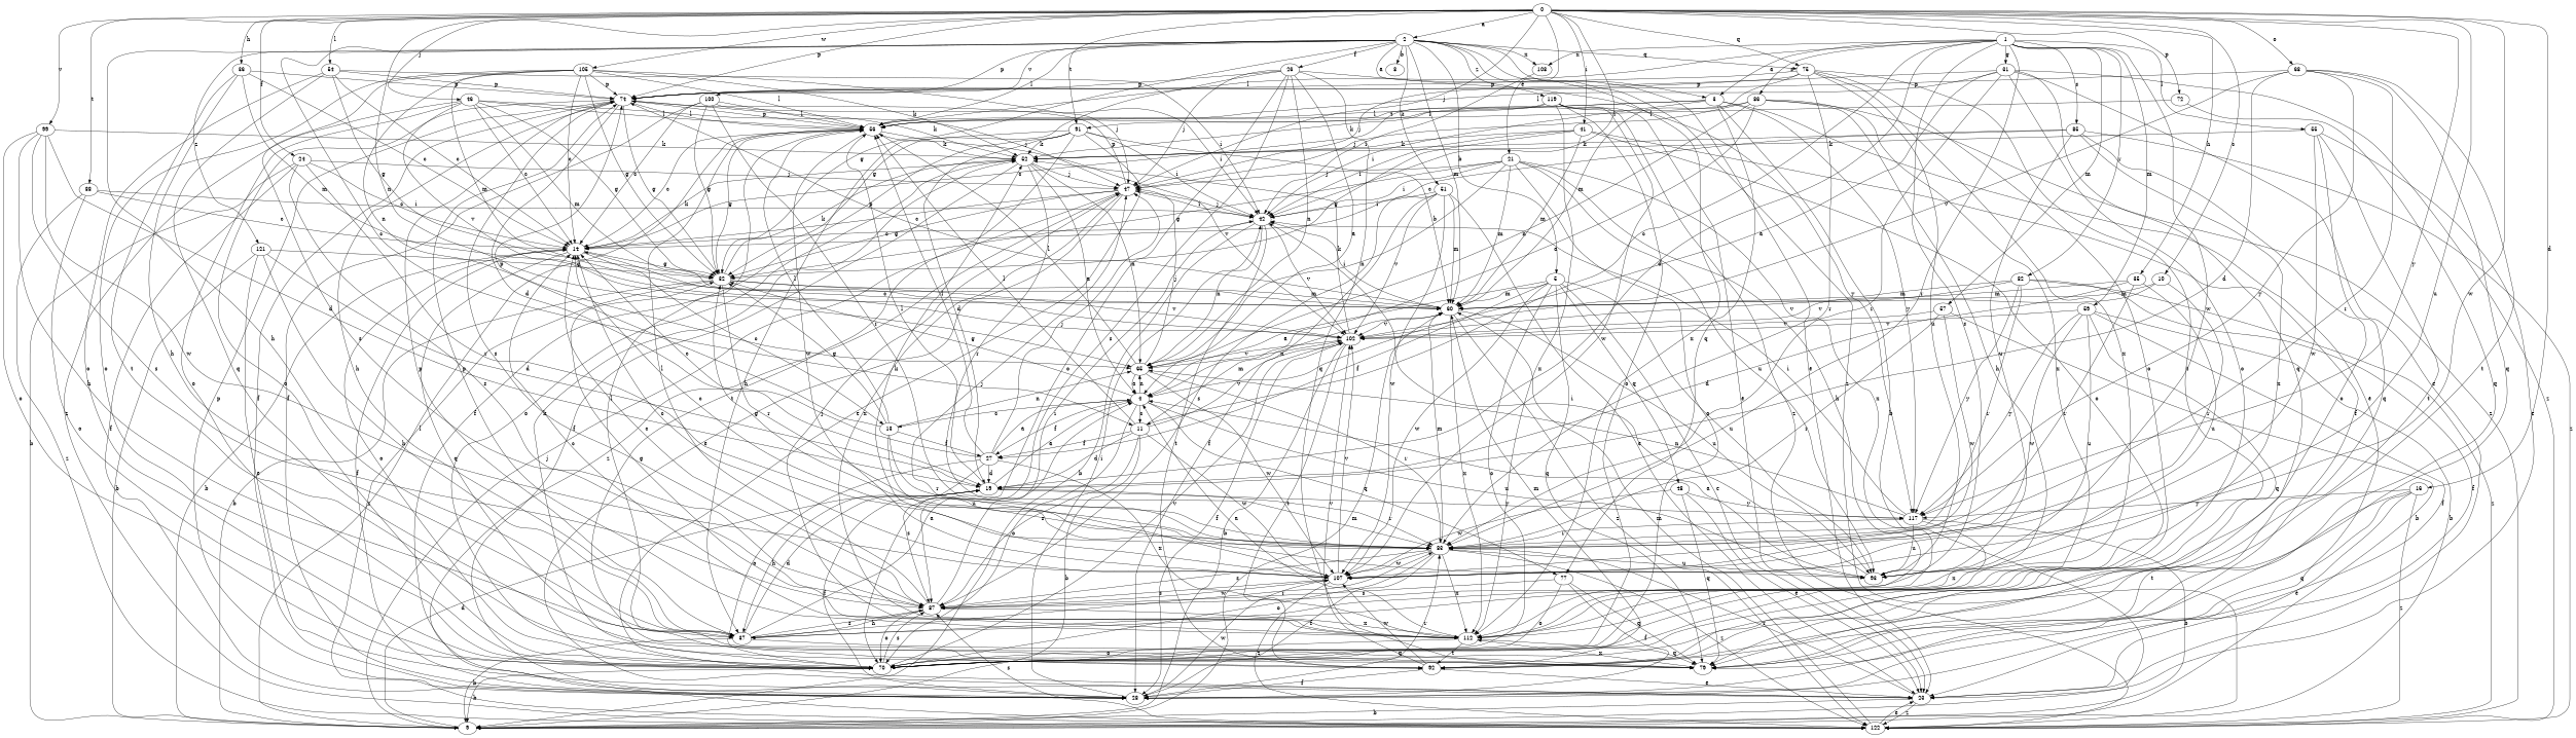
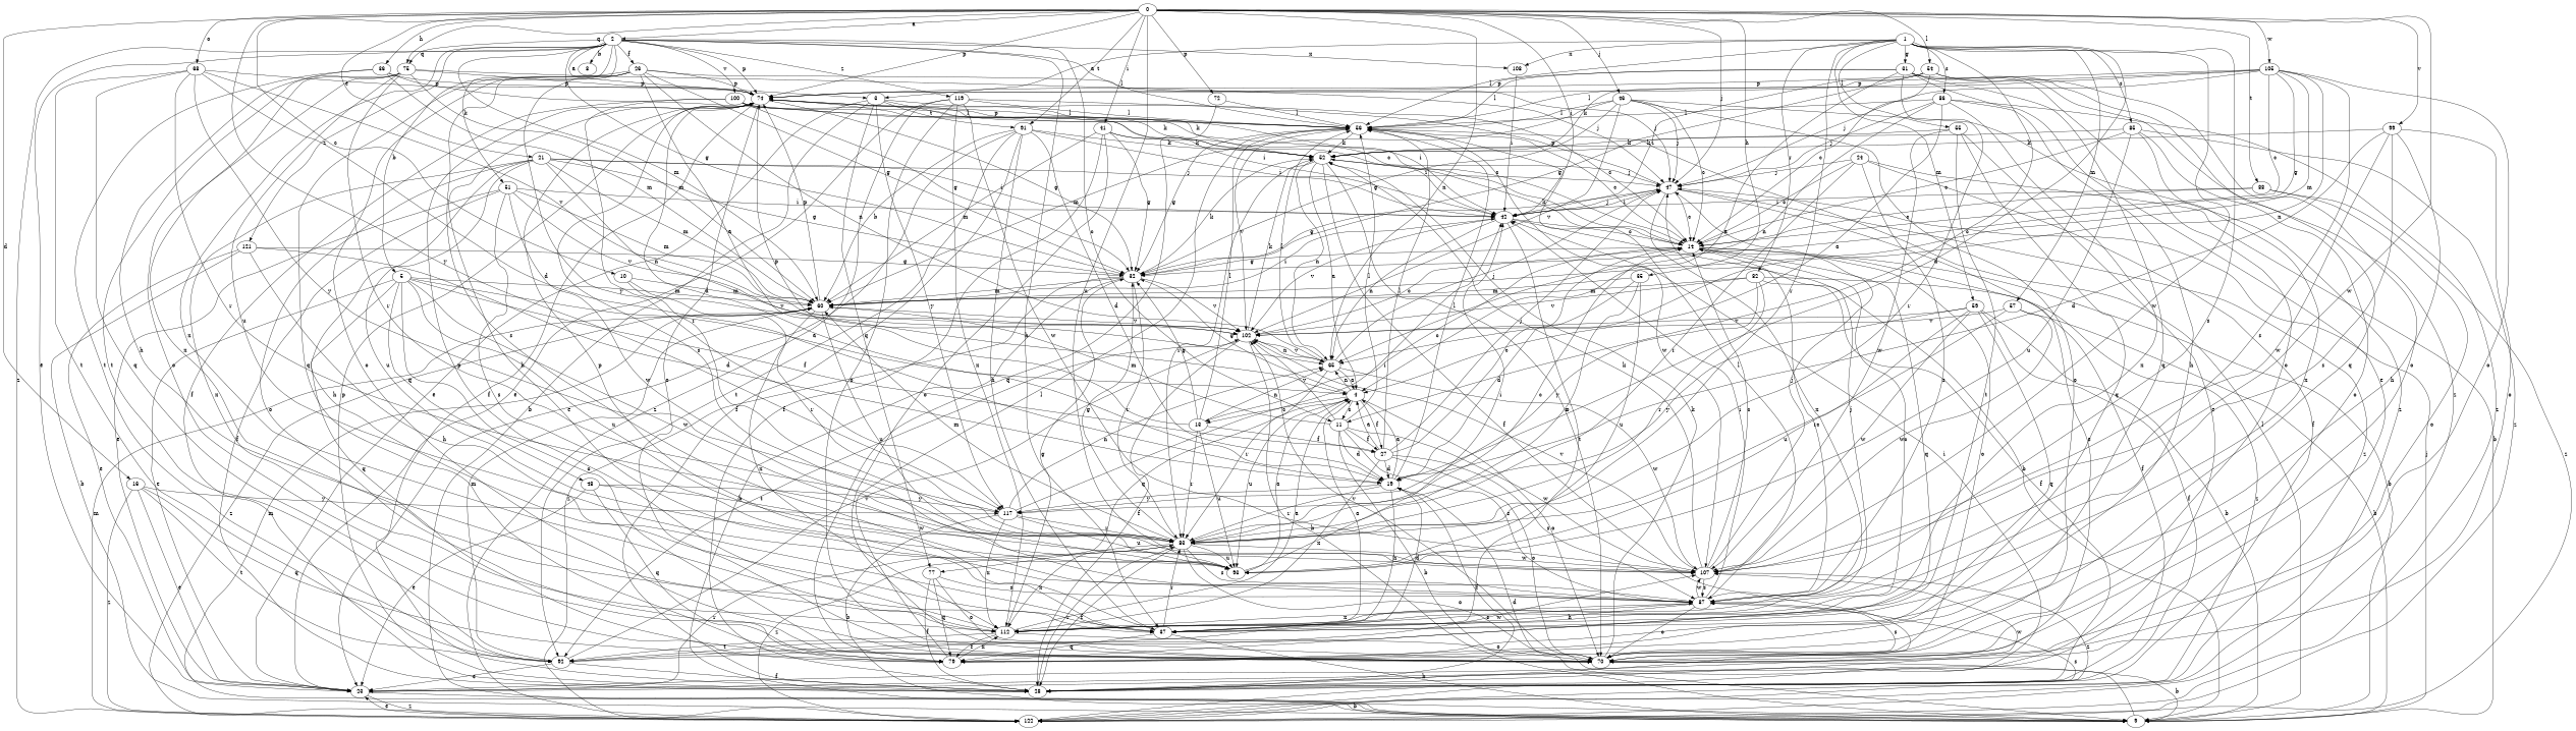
  strict digraph {
    0
    2
    10
    16
    21
    24
    35
    36
    41
    42
    46
    47
    54
    65
    68
    72
    74
    75
    88
    91
    n21 [label=93]
    99
    105
    107
    117
    3
    11
    56
    108
    5
    8
    23
    26
    32
    37
    51
    60
    100
    112
    119
    121
    122
    83
    102
    79
    92
    70
    87
    9
    14
    28
    19
    52
    4
    1
    31
    55
    57
    59
    82
    85
    86
    77
    27
    n65 [label=48]
    13
    0 -> 2 [label=a]
    0 -> 10 [label=c]
    0 -> 16 [label=d]
    0 -> 21 [label=e]
-   0 -> 24 [label=f]
    0 -> 35 [label=h]
    0 -> 36 [label=h]
    0 -> 41 [label=i]
    0 -> 42 [label=i]
    0 -> 46 [label=j]
    0 -> 47 [label=j]
    0 -> 54 [label=l]
    0 -> 65 [label=n]
    0 -> 68 [label=o]
    0 -> 72 [label=p]
    0 -> 74 [label=p]
    0 -> 75 [label=q]
    0 -> 88 [label=t]
    0 -> 91 [label=t]
    0 -> n21 [label=u]
    0 -> 99 [label=v]
    0 -> 105 [label=w]
    0 -> 107 [label=w]
    0 -> 117 [label=y]
    2 -> 74 [label=p]
    2 -> 75 [label=q]
    2 -> 3 [label=a]
    2 -> 11 [label=c]
    2 -> 56 [label=l]
    2 -> 108 [label=x]
    2 -> 5 [label=b]
    2 -> 8 [label=b]
    2 -> 23 [label=e]
    2 -> 26 [label=f]
    2 -> 32 [label=g]
    2 -> 37 [label=h]
    2 -> 51 [label=k]
    2 -> 60 [label=m]
    2 -> 100 [label=v]
    2 -> 112 [label=x]
    2 -> 119 [label=z]
    2 -> 121 [label=z]
    2 -> 122 [label=z]
    10 -> 60 [label=m]
    10 -> 83 [label=r]
    10 -> 102 [label=v]
    16 -> 117 [label=y]
    16 -> 23 [label=e]
    16 -> 122 [label=z]
    16 -> 79 [label=q]
    16 -> 92 [label=t]
    21 -> 42 [label=i]
    21 -> 47 [label=j]
    21 -> 65 [label=n]
    21 -> n21 [label=u]
    21 -> 32 [label=g]
    21 -> 37 [label=h]
    21 -> 60 [label=m]
    21 -> 112 [label=x]
    21 -> 70 [label=o]
    24 -> 47 [label=j]
    24 -> 83 [label=r]
    24 -> 87 [label=s]
    24 -> 9 [label=b]
    24 -> 14 [label=c]
    24 -> 28 [label=f]
    35 -> n21 [label=u]
    35 -> 60 [label=m]
    35 -> 83 [label=r]
    35 -> 19 [label=d]
    36 -> 74 [label=p]
    36 -> 37 [label=h]
    36 -> 60 [label=m]
    36 -> 92 [label=t]
    36 -> 14 [label=c]
    41 -> 42 [label=i]
    41 -> 32 [label=g]
    41 -> 60 [label=m]
    41 -> 70 [label=o]
    41 -> 28 [label=f]
    41 -> 52 [label=k]
    42 -> 47 [label=j]
    42 -> 65 [label=n]
    42 -> 102 [label=v]
    42 -> 92 [label=t]
    42 -> 9 [label=b]
    42 -> 14 [label=c]
    46 -> 47 [label=j]
    46 -> 56 [label=l]
    46 -> 32 [label=g]
    46 -> 60 [label=m]
    46 -> 122 [label=z]
    46 -> 102 [label=v]
    46 -> 70 [label=o]
    46 -> 14 [label=c]
    47 -> 42 [label=i]
    47 -> 74 [label=p]
    47 -> 23 [label=e]
    47 -> 32 [label=g]
    47 -> 112 [label=x]
    47 -> 122 [label=z]
    47 -> 14 [label=c]
    54 -> 42 [label=i]
    54 -> 74 [label=p]
    54 -> 32 [label=g]
    54 -> 79 [label=q]
    54 -> 70 [label=o]
    54 -> 14 [label=c]
    65 -> 47 [label=j]
    65 -> 107 [label=w]
    65 -> 56 [label=l]
    65 -> 83 [label=r]
    65 -> 102 [label=v]
    65 -> 4 [label=a]
    68 -> 74 [label=p]
    68 -> 117 [label=y]
    68 -> 83 [label=r]
    68 -> 102 [label=v]
    68 -> 79 [label=q]
    68 -> 92 [label=t]
    68 -> 19 [label=d]
    72 -> 56 [label=l]
    72 -> 79 [label=q]
    74 -> 56 [label=l]
    74 -> 32 [label=g]
    74 -> 37 [label=h]
    74 -> 70 [label=o]
    74 -> 87 [label=s]
    74 -> 28 [label=f]
    74 -> 19 [label=d]
    74 -> 52 [label=k]
    75 -> 47 [label=j]
    75 -> 74 [label=p]
    75 -> n21 [label=u]
    75 -> 60 [label=m]
    75 -> 112 [label=x]
    75 -> 83 [label=r]
    75 -> 92 [label=t]
    75 -> 70 [label=o]
    88 -> 42 [label=i]
    88 -> 122 [label=z]
    88 -> 70 [label=o]
    88 -> 14 [label=c]
    91 -> 42 [label=i]
    91 -> 23 [label=e]
    91 -> 37 [label=h]
    91 -> 60 [label=b]
    91 -> 92 [label=t]
    91 -> 28 [label=f]
    91 -> 19 [label=d]
    91 -> 52 [label=k]
    n21 -> 42 [label=i]
    n21 -> 4 [label=a]
    99 -> 107 [label=w]
    99 -> 37 [label=h]
    99 -> 70 [label=o]
    99 -> 87 [label=s]
    99 -> 19 [label=d]
    99 -> 52 [label=k]
    105 -> 47 [label=j]
    105 -> 65 [label=n]
    105 -> 74 [label=p]
    105 -> 56 [label=l]
    105 -> 32 [label=g]
    105 -> 60 [label=m]
    105 -> 70 [label=o]
    105 -> 87 [label=s]
    105 -> 14 [label=c]
    105 -> 52 [label=k]
    107 -> 47 [label=j]
    107 -> 122 [label=z]
    107 -> 102 [label=v]
    107 -> 87 [label=s]
    107 -> 14 [label=c]
    107 -> 52 [label=k]
    117 -> 42 [label=i]
    117 -> 65 [label=n]
    117 -> n21 [label=u]
    117 -> 112 [label=x]
    117 -> 83 [label=r]
    117 -> 9 [label=b]
    3 -> 42 [label=i]
    3 -> 91 [label=t]
    3 -> 117 [label=y]
    3 -> 23 [label=e]
    3 -> 9 [label=b]
    3 -> 52 [label=k]
    3 -> 77 [label=q]
    11 -> 107 [label=w]
    11 -> 56 [label=l]
    11 -> 60 [label=m]
    11 -> 102 [label=v]
    11 -> 87 [label=s]
    11 -> 9 [label=b]
    11 -> 19 [label=d]
    11 -> 27 [label=f]
    56 -> 74 [label=p]
    56 -> 107 [label=w]
    56 -> 32 [label=g]
    56 -> 102 [label=v]
    56 -> 14 [label=c]
    56 -> 52 [label=k]
    108 -> 42 [label=i]
    5 -> n21 [label=u]
    5 -> 107 [label=w]
    5 -> 23 [label=e]
    5 -> 60 [label=m]
    5 -> 79 [label=q]
    5 -> 70 [label=o]
    5 -> 4 [label=a]
    5 -> 27 [label=f]
    5 -> n65 [label=q]
    23 -> 122 [label=z]
    23 -> 83 [label=r]
    23 -> 9 [label=b]
    26 -> 47 [label=j]
    26 -> 65 [label=n]
    26 -> 74 [label=p]
    26 -> 117 [label=y]
    26 -> 32 [label=g]
    26 -> 79 [label=q]
    26 -> 70 [label=o]
    26 -> 87 [label=s]
    26 -> 4 [label=a]
    32 -> 60 [label=m]
    32 -> 122 [label=z]
    32 -> 83 [label=r]
    32 -> 102 [label=v]
    32 -> 9 [label=b]
    32 -> 52 [label=k]
    37 -> 74 [label=p]
    37 -> 83 [label=r]
    37 -> 79 [label=q]
    37 -> 87 [label=s]
    37 -> 9 [label=b]
    37 -> 19 [label=d]
    37 -> 4 [label=a]
    51 -> 42 [label=i]
    51 -> 107 [label=w]
    51 -> 23 [label=e]
    51 -> 60 [label=m]
    51 -> 102 [label=v]
    51 -> 87 [label=s]
    51 -> 28 [label=f]
    60 -> 42 [label=i]
    60 -> 74 [label=p]
    60 -> n21 [label=u]
    60 -> 112 [label=x]
    60 -> 122 [label=z]
    60 -> 102 [label=v]
    100 -> 42 [label=i]
    100 -> 56 [label=l]
    100 -> 32 [label=g]
    100 -> 83 [label=r]
    100 -> 14 [label=c]
    100 -> 28 [label=f]
    112 -> 47 [label=j]
    112 -> 74 [label=p]
    112 -> 32 [label=g]
-   112 -> 79 [label=q]
+   112 -> 79 [label=f]
    112 -> 92 [label=t]
    112 -> 70 [label=o]
    112 -> 14 [label=c]
    112 -> 4 [label=a]
    119 -> 107 [label=w]
    119 -> 56 [label=l]
    119 -> 23 [label=e]
    119 -> 112 [label=x]
    119 -> 122 [label=z]
    119 -> 70 [label=o]
    119 -> 14 [label=c]
    121 -> 23 [label=e]
    121 -> 32 [label=g]
    121 -> 37 [label=h]
    121 -> 9 [label=b]
    121 -> 19 [label=d]
    122 -> 23 [label=e]
    122 -> 60 [label=m]
    122 -> 87 [label=s]
    83 -> n21 [label=u]
    83 -> 107 [label=w]
    83 -> 32 [label=g]
    83 -> 60 [label=m]
    83 -> 112 [label=x]
    83 -> 122 [label=z]
    83 -> 70 [label=o]
    83 -> 87 [label=s]
    83 -> 14 [label=c]
    83 -> 28 [label=f]
    102 -> 65 [label=n]
    102 -> 92 [label=t]
    102 -> 9 [label=b]
    102 -> 14 [label=c]
    102 -> 28 [label=f]
    102 -> 52 [label=k]
    79 -> 56 [label=l]
    79 -> 112 [label=x]
    92 -> 107 [label=w]
    92 -> 23 [label=e]
    92 -> 60 [label=m]
    92 -> 102 [label=v]
    92 -> 28 [label=f]
    70 -> 102 [label=v]
    70 -> 87 [label=s]
    70 -> 9 [label=b]
    70 -> 52 [label=k]
    87 -> 42 [label=i]
    87 -> 107 [label=w]
    87 -> 56 [label=l]
    87 -> 37 [label=h]
    87 -> 112 [label=x]
    87 -> 70 [label=o]
    87 -> 14 [label=c]
    9 -> 47 [label=j]
    9 -> 56 [label=l]
    9 -> 60 [label=m]
    9 -> 19 [label=d]
    14 -> 32 [label=g]
    14 -> 79 [label=q]
-   70 -> 14 [label=o]
+   14 -> 70 [label=o]
    14 -> 9 [label=b]
    14 -> 28 [label=f]
    14 -> 52 [label=k]
    14 -> 13 [label=c]
    28 -> 42 [label=i]
    28 -> 74 [label=p]
    28 -> 107 [label=w]
    28 -> 83 [label=r]
    19 -> 117 [label=y]
    19 -> 56 [label=l]
    19 -> 37 [label=h]
    19 -> 83 [label=r]
    19 -> 28 [label=f]
    19 -> 4 [label=a]
    52 -> 47 [label=j]
    52 -> 65 [label=n]
    52 -> 83 [label=r]
    52 -> 70 [label=o]
    52 -> 28 [label=f]
    52 -> 4 [label=a]
    4 -> 65 [label=n]
    4 -> n21 [label=u]
    4 -> 11 [label=c]
    4 -> 32 [label=g]
    4 -> 70 [label=o]
    4 -> 77 [label=q]
    4 -> 27 [label=f]
    4 -> 13 [label=c]
    1 -> 107 [label=w]
    1 -> 3 [label=a]
    1 -> 11 [label=c]
    1 -> 56 [label=l]
    1 -> 108 [label=x]
    1 -> 83 [label=r]
    1 -> 87 [label=s]
    1 -> 19 [label=d]
    1 -> 31 [label=g]
    1 -> 55 [label=l]
    1 -> 57 [label=m]
    1 -> 59 [label=m]
    1 -> 82 [label=r]
    1 -> 85 [label=s]
    1 -> 86 [label=s]
    31 -> 74 [label=p]
    31 -> 56 [label=l]
    31 -> 23 [label=e]
    31 -> 122 [label=z]
    31 -> 83 [label=r]
    31 -> 79 [label=q]
    31 -> 70 [label=o]
    31 -> 4 [label=a]
    55 -> 107 [label=w]
    55 -> 23 [label=e]
    55 -> 79 [label=q]
    55 -> 92 [label=t]
    55 -> 52 [label=k]
    57 -> 107 [label=w]
    57 -> 83 [label=r]
    57 -> 102 [label=v]
    57 -> 9 [label=b]
    59 -> n21 [label=u]
    59 -> 107 [label=w]
    59 -> 117 [label=y]
    59 -> 102 [label=v]
    59 -> 79 [label=q]
    59 -> 9 [label=b]
    59 -> 28 [label=f]
    82 -> 117 [label=y]
    82 -> 60 [label=m]
    82 -> 122 [label=z]
    82 -> 83 [label=r]
    82 -> 102 [label=v]
    82 -> 28 [label=f]
    85 -> n21 [label=u]
    85 -> 112 [label=x]
    85 -> 122 [label=z]
    85 -> 70 [label=o]
    85 -> 14 [label=c]
    85 -> 52 [label=k]
    86 -> 47 [label=j]
    86 -> 65 [label=n]
    86 -> 56 [label=l]
    86 -> 37 [label=h]
    86 -> 112 [label=x]
    86 -> 122 [label=z]
    86 -> 4 [label=a]
    77 -> 79 [label=q]
    77 -> 70 [label=o]
    77 -> 87 [label=s]
    77 -> 28 [label=f]
    27 -> 47 [label=j]
    27 -> 56 [label=l]
    27 -> 112 [label=x]
    27 -> 70 [label=o]
    27 -> 87 [label=s]
    27 -> 14 [label=c]
    27 -> 19 [label=d]
    27 -> 4 [label=a]
    n65 -> 107 [label=w]
    n65 -> 117 [label=y]
    n65 -> 23 [label=e]
    n65 -> 79 [label=q]
    13 -> 65 [label=n]
    13 -> 74 [label=p]
    13 -> n21 [label=u]
    13 -> 56 [label=l]
    13 -> 32 [label=g]
    13 -> 83 [label=r]
    13 -> 27 [label=f]
  }
